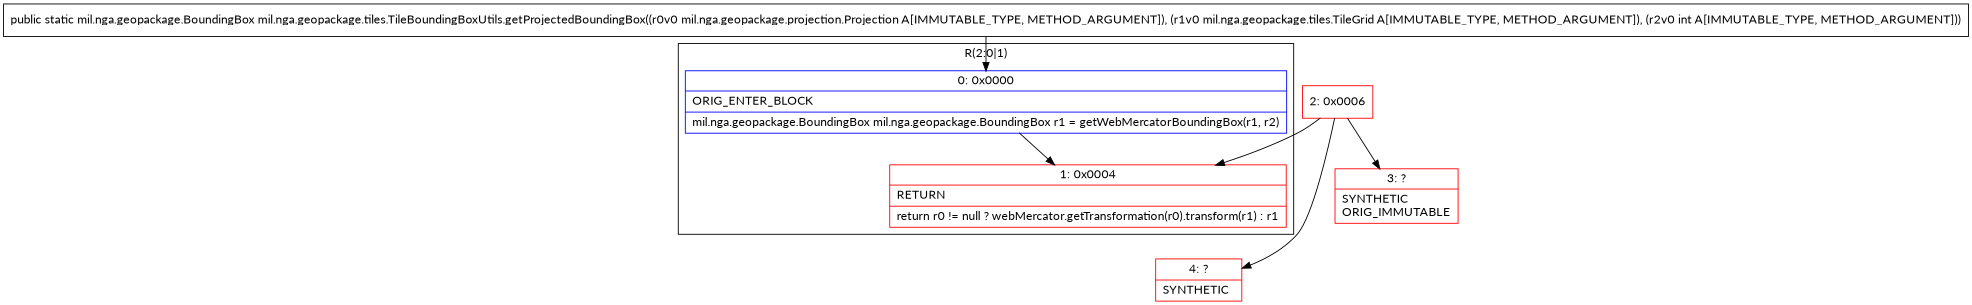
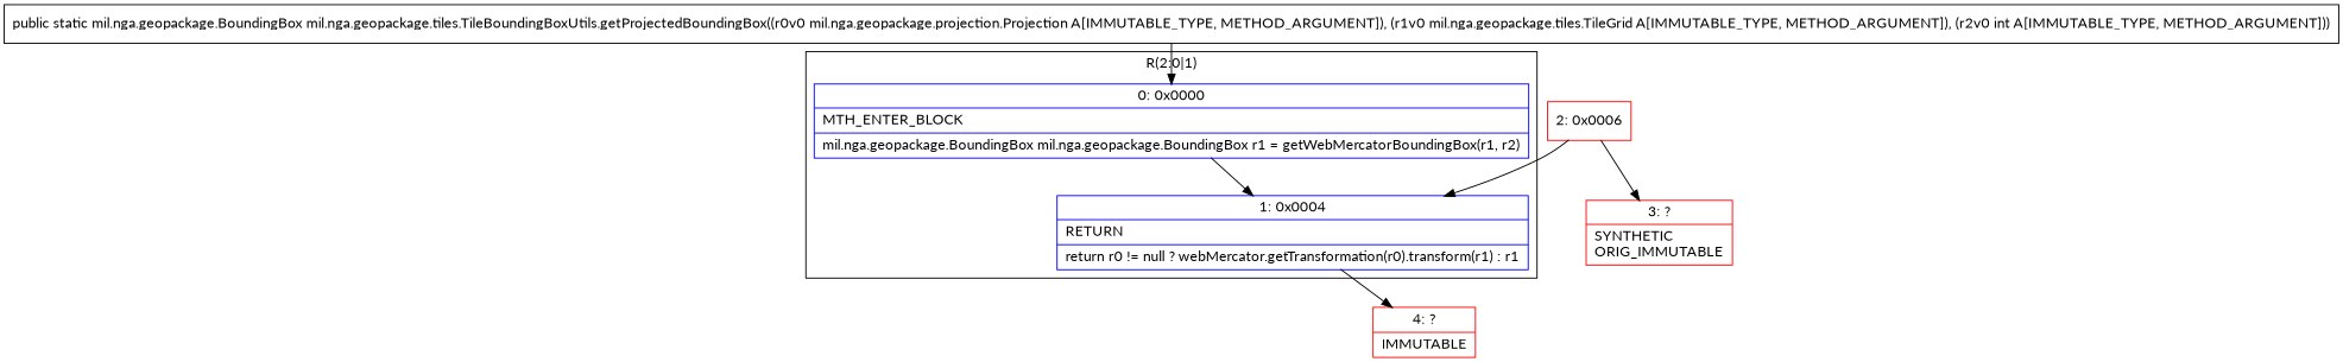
  digraph {
    fontname=Lato
    node [color=red fontname=Lato shape=record]
    edge [fontname=Lato]
-   n1 [color=blue label="{0\:\ 0x0000|ORIG_ENTER_BLOCK\l|mil.nga.geopackage.BoundingBox mil.nga.geopackage.BoundingBox r1 = getWebMercatorBoundingBox(r1, r2)\l}"]
-   n2 [label="{1\:\ 0x0004|RETURN\l|return r0 != null ? webMercator.getTransformation(r0).transform(r1) : r1\l}"]
-   n3 [label="{4\:\ ?|SYNTHETIC\l}"]
+   n1 [color=blue label="{0\:\ 0x0000|MTH_ENTER_BLOCK\l|mil.nga.geopackage.BoundingBox mil.nga.geopackage.BoundingBox r1 = getWebMercatorBoundingBox(r1, r2)\l}"]
+   n2 [color=blue label="{1\:\ 0x0004|RETURN\l|return r0 != null ? webMercator.getTransformation(r0).transform(r1) : r1\l}"]
+   n3 [label="{4\:\ ?|IMMUTABLE\l}"]
    n4 [label="{2\:\ 0x0006}"]
    n5 [label="{3\:\ ?|SYNTHETIC\lORIG_IMMUTABLE\l}"]
    n6 [label="{public static mil.nga.geopackage.BoundingBox mil.nga.geopackage.tiles.TileBoundingBoxUtils.getProjectedBoundingBox((r0v0 mil.nga.geopackage.projection.Projection A[IMMUTABLE_TYPE, METHOD_ARGUMENT]), (r1v0 mil.nga.geopackage.tiles.TileGrid A[IMMUTABLE_TYPE, METHOD_ARGUMENT]), (r2v0 int A[IMMUTABLE_TYPE, METHOD_ARGUMENT])) }" color=""]
    subgraph cluster_1 {
      label="R(2:0|1)"
      n1
      n2
    }
    n1 -> n2
-   n4 -> n3
+   n2 -> n3
    n4 -> n2
    n4 -> n5
    n6 -> n1
  }
